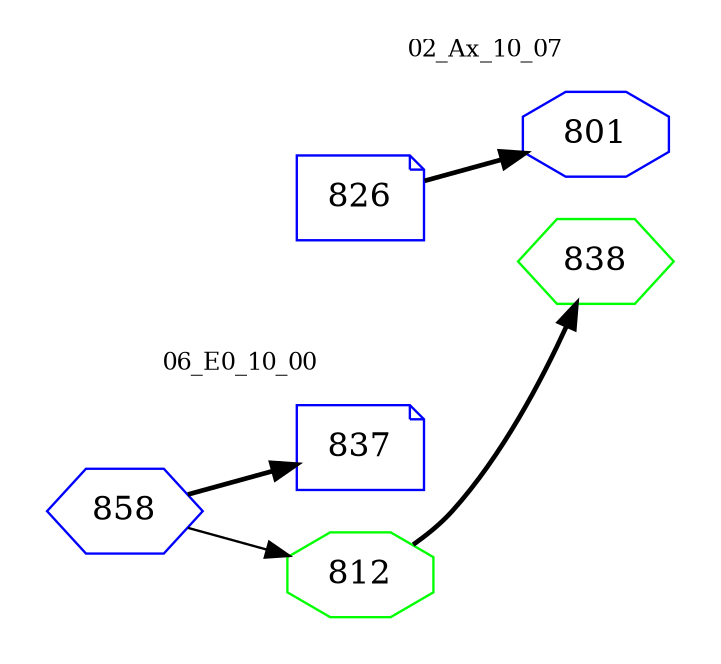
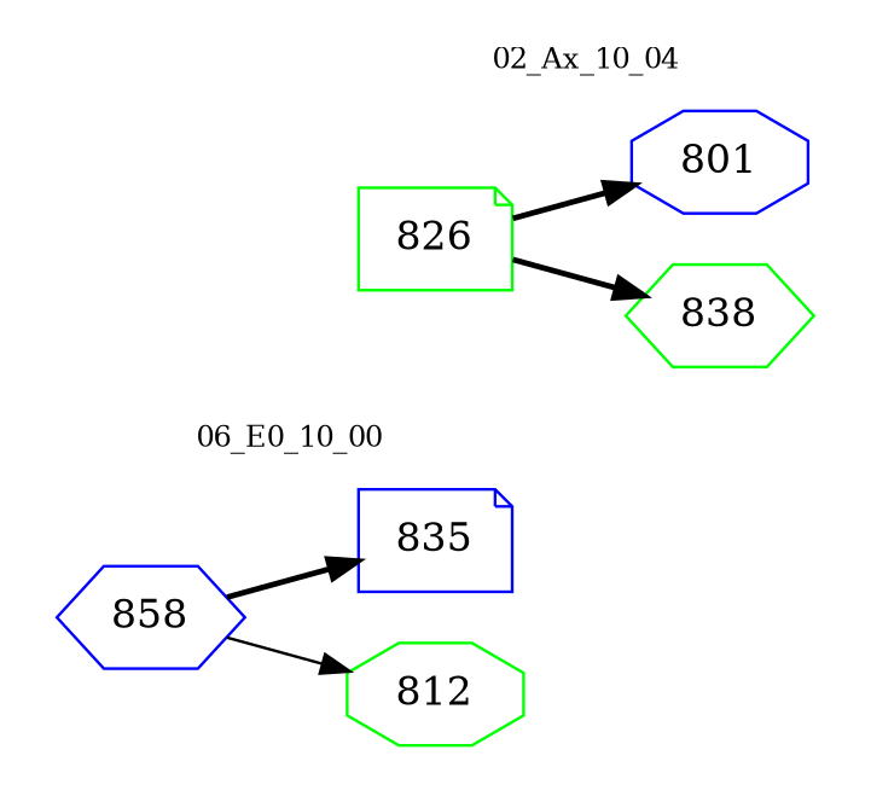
  digraph {
    rankdir=LR
    node [color=blue shape=note]
    edge [color=black style=bold]
-   n1 [label=826]
+   n1 [color=green label=826]
    n2 [label=801 shape=octagon]
    n3 [color=green label=838 shape=hexagon]
    n4 [label=858 shape=hexagon]
    n5 [color=green label=812 shape=octagon]
-   n6 [label=837]
+   n6 [label=835]
    subgraph cluster_1 {
      color=white
      fontsize=10
-     label="02_Ax_10_07"
+     label="02_Ax_10_04"
      n1
      n2
      n3
    }
    subgraph cluster_2 {
      color=white
      fontsize=10
      label="06_E0_10_00"
      n4
      n5
      n6
    }
    n1 -> n2
-   n5 -> n3
+   n1 -> n3
    n4 -> n5 [style=solid]
    n4 -> n6
  }
